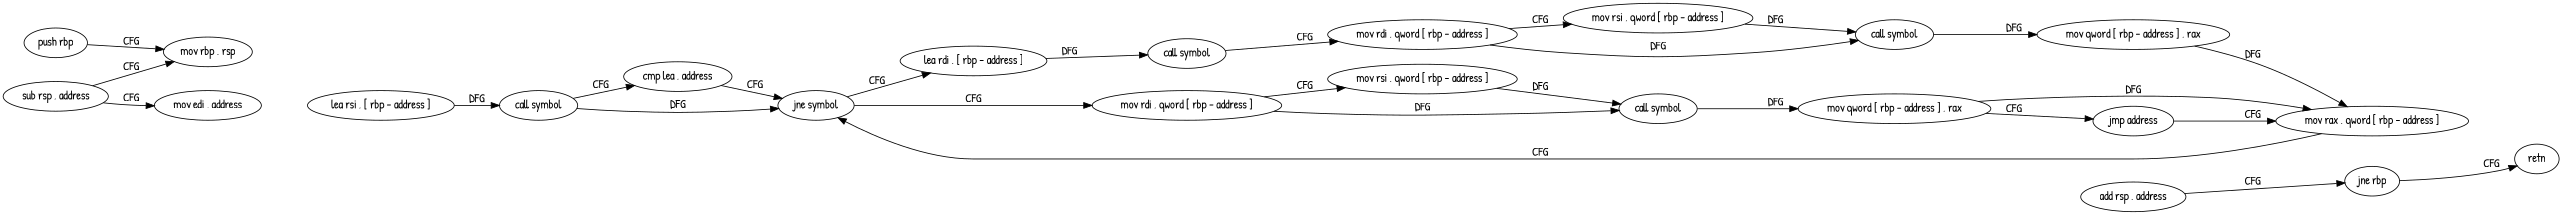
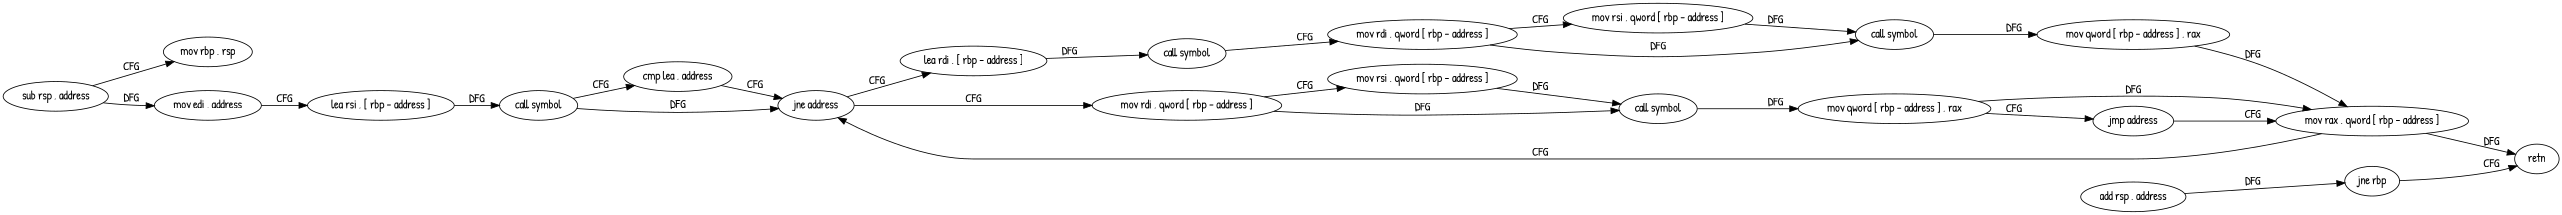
  digraph {
    fontname="Patrick Hand"
    rankdir=LR
    node [fontname="Patrick Hand"]
    edge [fontname="Patrick Hand"]
-   n1 [label="push rbp"]
    n2 [label="mov rbp , rsp"]
    n3 [label="sub rsp , address"]
    n4 [label="mov edi , address"]
    n5 [label="lea rsi , [ rbp - address ]"]
    n6 [label="call symbol"]
    n7 [label="cmp lea , address"]
-   n8 [label="jne symbol"]
+   n8 [label="jne address"]
    n9 [label="lea rdi , [ rbp - address ]"]
    n10 [label="mov rdi , qword [ rbp - address ]"]
    n11 [label="call symbol"]
    n12 [label="mov rsi , qword [ rbp - address ]"]
    n13 [label="call symbol"]
    n14 [label="mov rdi , qword [ rbp - address ]"]
    n15 [label="mov qword [ rbp - address ] , rax"]
    n16 [label="mov rsi , qword [ rbp - address ]"]
    n17 [label="call symbol"]
    n18 [label="mov qword [ rbp - address ] , rax"]
    n19 [label="mov rax , qword [ rbp - address ]"]
    n20 [label=retn]
    n21 [label="add rsp , address"]
    n22 [label="jne rbp"]
    n23 [label="jmp address"]
-   n1 -> n2 [label=CFG]
    n3 -> n2 [label=CFG]
-   n3 -> n4 [label=CFG]
+   n3 -> n4 [label=DFG]
+   n4 -> n5 [label=CFG]
    n5 -> n6 [label=DFG]
    n6 -> n7 [label=CFG]
    n6 -> n8 [label=DFG]
    n7 -> n8 [label=CFG]
    n8 -> n9 [label=CFG]
    n8 -> n10 [label=CFG]
    n9 -> n11 [label=DFG]
    n10 -> n12 [label=CFG]
    n10 -> n13 [label=DFG]
    n11 -> n14 [label=CFG]
    n12 -> n13 [label=DFG]
    n13 -> n15 [label=DFG]
    n14 -> n16 [label=CFG]
    n14 -> n17 [label=DFG]
    n15 -> n19 [label=DFG]
    n15 -> n23 [label=CFG]
    n16 -> n17 [label=DFG]
    n17 -> n18 [label=DFG]
    n18 -> n19 [label=DFG]
    n19 -> n8 [label=CFG]
-   n21 -> n22 [label=CFG]
+   n19 -> n20 [label=DFG]
+   n21 -> n22 [label=DFG]
    n22 -> n20 [label=CFG]
    n23 -> n19 [label=CFG]
  }
